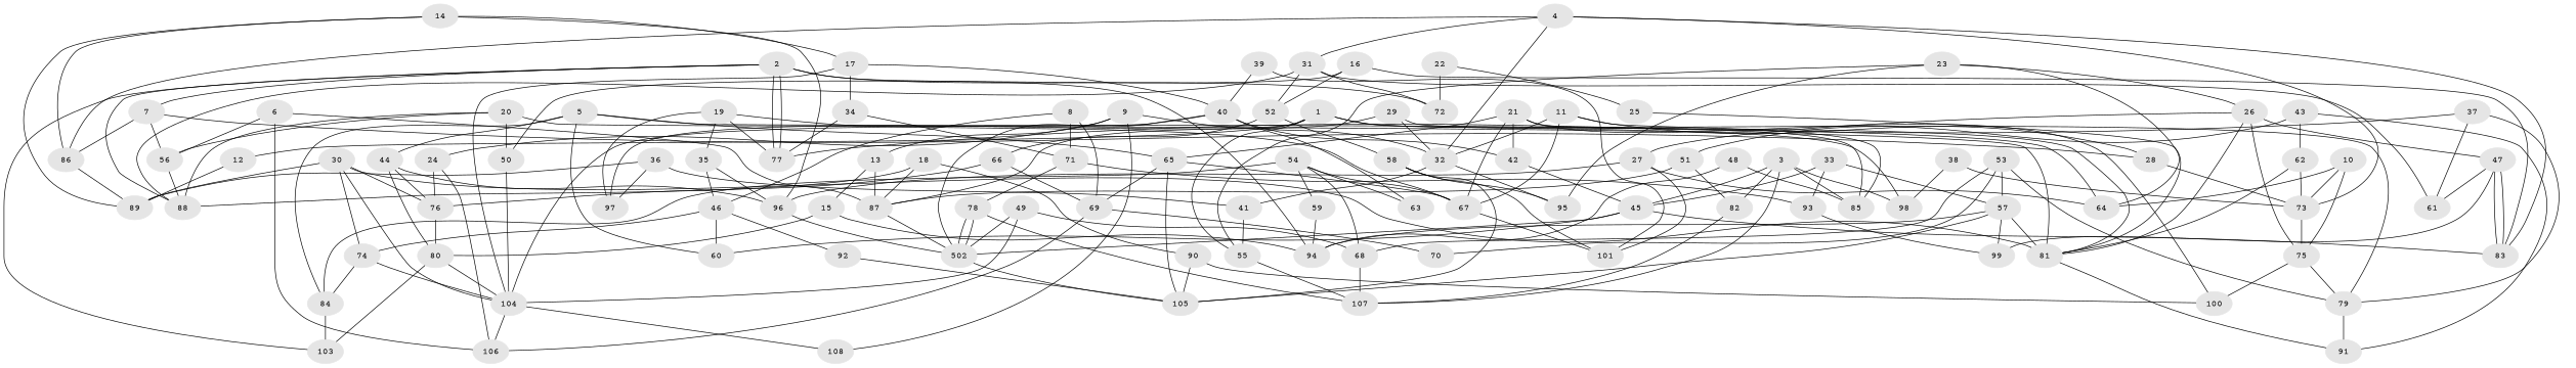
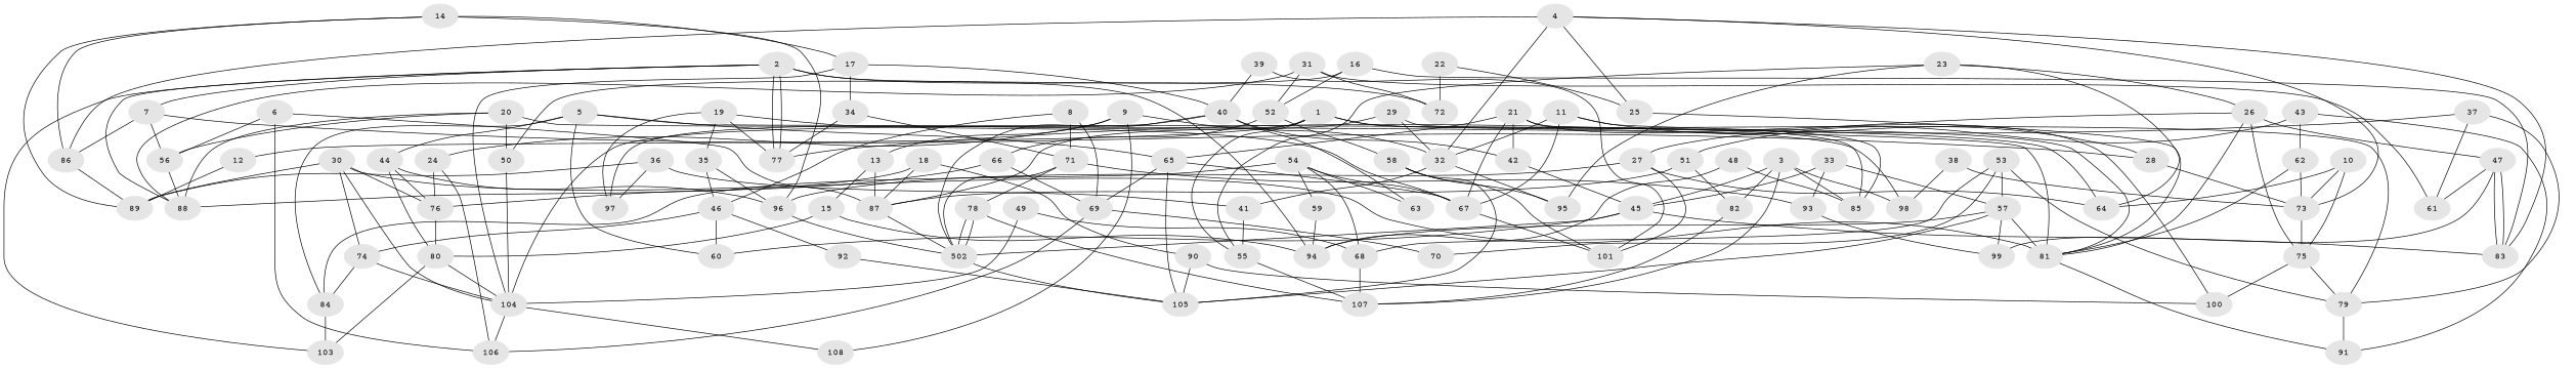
  graph {
    fontname="Courier Prime"
    node [color=gray90 fontname="Courier Prime" style=filled]
    edge [fontname="Courier Prime"]
    1
    12
    55
    81
    97
    98
    89
    107
    91
    2
    7
    72
    77
    88
    94
    103
    86
    56
    28
    3
    45
    82
    85
    83
    60
    n26 [label=502]
    4
    25
    32
    73
    95
    41
    75
    5
    44
    64
    65
    84
    96
    80
    76
    69
    67
    105
    6
    87
    106
    8
    46
    71
    74
    92
    70
    93
    78
    9
    13
    24
    108
    15
    10
    100
    79
    11
    101
    14
    17
    34
    40
    104
    16
    50
    52
    58
    66
    42
    63
    18
    90
    19
    35
    20
    21
    22
    23
    26
    27
    47
    61
    99
    29
    30
    31
    33
    57
    39
    36
    37
    38
    43
    51
    62
    48
    49
    68
    53
    54
    59
    1 -- 12
    1 -- 55
    1 -- 81
    1 -- 97
    1 -- 98
    12 -- 89
    55 -- 107
    81 -- 91
    2 -- 7
    2 -- 72
    2 -- 77
    2 -- 77
    2 -- 88
    2 -- 94
    2 -- 103
    7 -- 86
    7 -- 56
    7 -- 28
    86 -- 89
    56 -- 88
    28 -- 73
    3 -- 98
    3 -- 107
    3 -- 45
    3 -- 82
    3 -- 85
    45 -- 83
    45 -- 60
    45 -- n26
    82 -- 107
    n26 -- 105
    4 -- 86
    4 -- 83
-   4 -- 31
+   4 -- 25
    4 -- 32
    4 -- 73
    25 -- 81
    32 -- 95
    32 -- 41
    73 -- 75
    41 -- 55
    75 -- 100
    75 -- 79
    5 -- 60
    5 -- 44
    5 -- 64
    5 -- 65
    5 -- 84
    44 -- 96
    44 -- 80
    44 -- 76
    65 -- 69
    65 -- 67
    65 -- 105
    84 -- 103
    96 -- n26
    80 -- 103
    80 -- 104
    76 -- 80
    69 -- 106
    69 -- 70
    67 -- 101
    6 -- 56
    6 -- 87
    6 -- 106
    87 -- n26
    8 -- 69
    8 -- 46
    8 -- 71
    46 -- 60
    46 -- 74
    46 -- 92
    71 -- 93
    71 -- 78
    74 -- 84
    74 -- 104
    92 -- 105
    93 -- 99
    78 -- 107
    78 -- n26
    78 -- n26
    9 -- 32
    9 -- 13
    9 -- 24
    9 -- 108
    13 -- 87
    13 -- 15
    24 -- 76
    24 -- 106
    15 -- 94
    15 -- 80
    10 -- 73
    10 -- 75
    10 -- 64
    79 -- 91
    11 -- 28
    11 -- 85
    11 -- 32
    11 -- 67
    14 -- 89
    14 -- 86
    14 -- 96
    14 -- 17
    17 -- 34
    17 -- 40
    17 -- 104
    34 -- 77
    34 -- 71
    40 -- n26
    40 -- 104
    40 -- 42
    40 -- 63
    104 -- 106
    104 -- 108
    16 -- 83
    16 -- 50
    16 -- 52
    50 -- 104
    52 -- 58
    52 -- 66
    58 -- 95
    58 -- 105
    58 -- 101
    66 -- 76
    66 -- 69
    42 -- 45
    18 -- 88
    18 -- 87
    18 -- 90
    90 -- 105
    90 -- 100
    19 -- 97
    19 -- 77
    19 -- 67
    19 -- 35
    35 -- 96
    35 -- 46
    20 -- 81
    20 -- 88
    20 -- 56
    20 -- 50
    21 -- 85
    21 -- 65
    21 -- 67
    21 -- 100
    21 -- 42
    22 -- 72
    22 -- 25
    23 -- 55
    23 -- 95
    23 -- 64
    23 -- 26
    26 -- 81
    26 -- 75
    26 -- 27
    26 -- 47
    27 -- 64
    27 -- 96
    27 -- 101
    47 -- 83
    47 -- 83
    47 -- 61
    47 -- 99
    29 -- 32
    29 -- 87
    29 -- 79
    30 -- 81
    30 -- 89
    30 -- 76
    30 -- 74
    30 -- 104
    31 -- 72
    31 -- 88
    31 -- 52
    31 -- 61
    33 -- 45
    33 -- 93
    33 -- 57
    57 -- 81
    57 -- 94
    57 -- 105
    57 -- 99
    39 -- 101
    39 -- 40
    36 -- 97
    36 -- 89
    36 -- 41
    37 -- 77
    37 -- 79
    37 -- 61
    38 -- 98
    38 -- 73
    43 -- 91
    43 -- 51
    43 -- 62
    51 -- 82
    51 -- 87
    62 -- 81
    62 -- 73
    48 -- 94
    48 -- 85
-   49 -- n26
+   71 -- n26
    49 -- 104
    49 -- 68
    68 -- 107
    53 -- 70
    53 -- 79
    53 -- 57
    53 -- 68
    54 -- 84
    54 -- 67
    54 -- 63
    54 -- 68
    54 -- 59
    59 -- 94
  }
